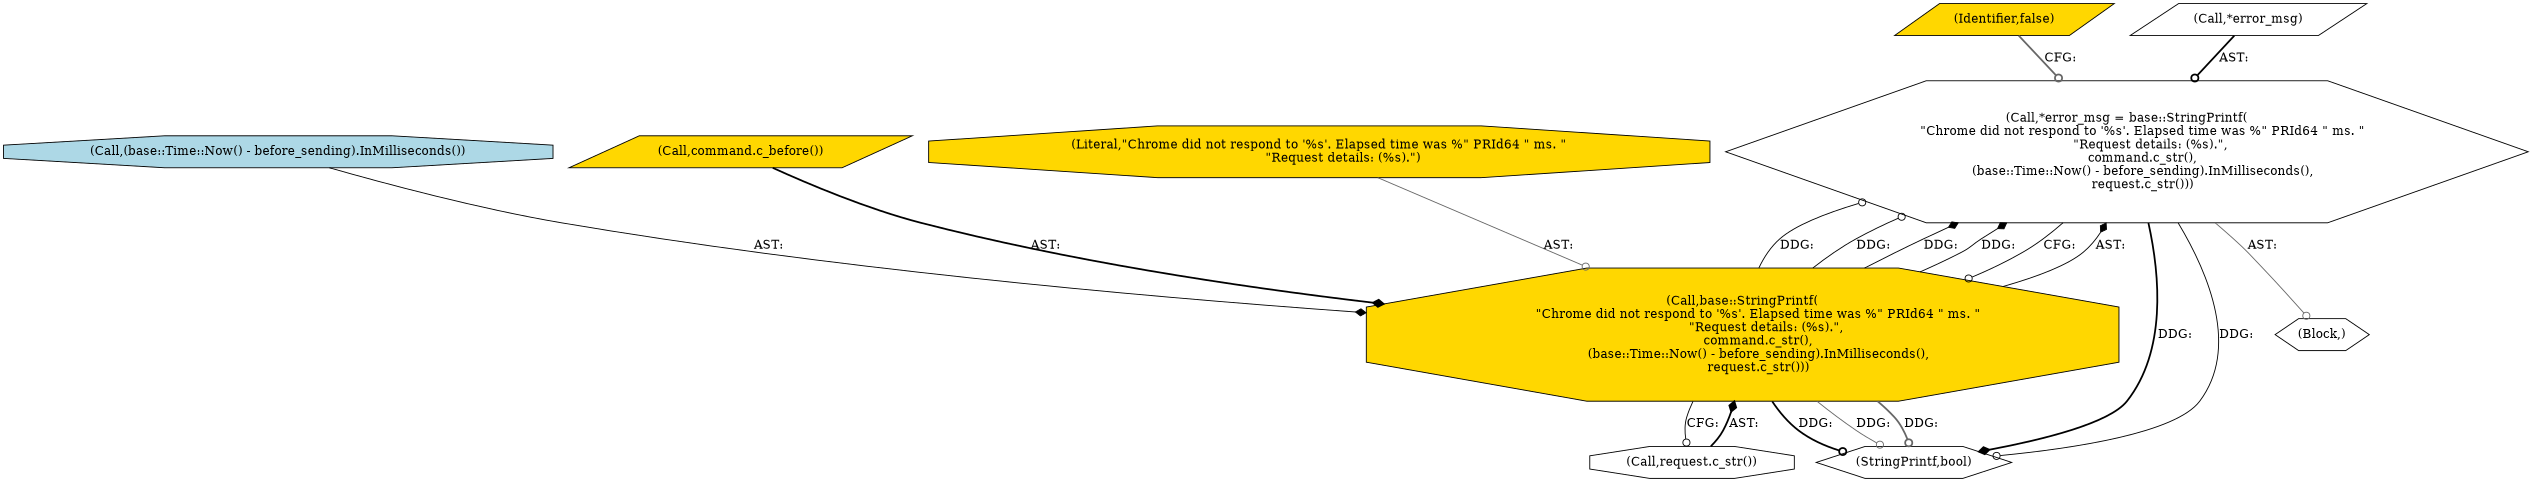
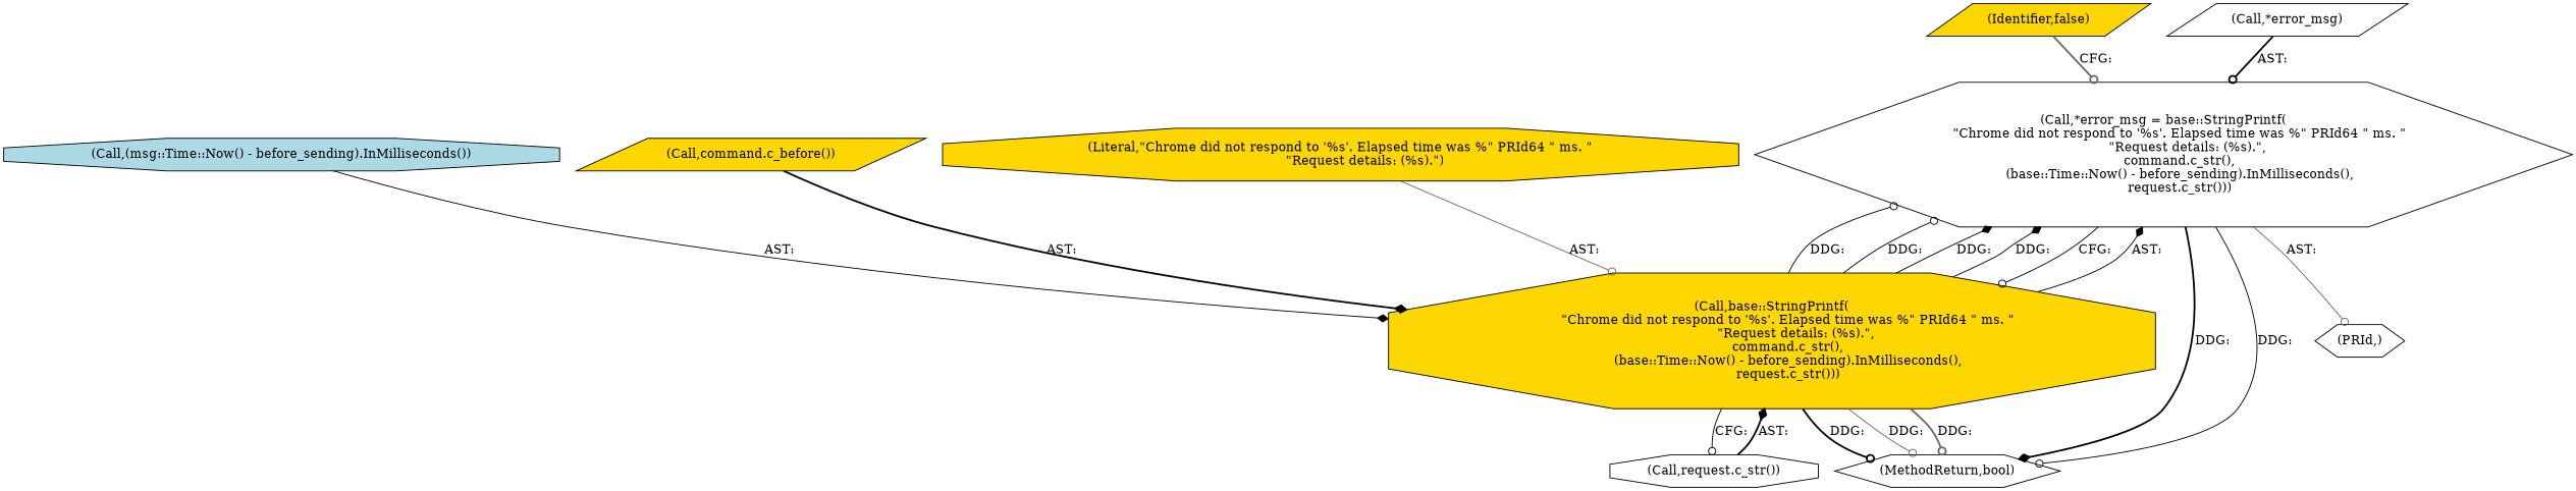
  digraph {
    node [fillcolor=white shape=octagon style=filled]
    edge [arrowhead=odot color=black style=solid]
    n1 [label="(Call,*error_msg = base::StringPrintf(\n        \"Chrome did not respond to '%s'. Elapsed time was %\" PRId64 \" ms. \"\n            \"Request details: (%s).\",\n        command.c_str(),\n        (base::Time::Now() - before_sending).InMilliseconds(),\n        request.c_str()))" shape=hexagon]
    n2 [fillcolor=gold label="(Call,base::StringPrintf(\n        \"Chrome did not respond to '%s'. Elapsed time was %\" PRId64 \" ms. \"\n            \"Request details: (%s).\",\n        command.c_str(),\n        (base::Time::Now() - before_sending).InMilliseconds(),\n        request.c_str()))"]
-   n3 [label="(Block,)" shape=hexagon]
-   n4 [label="(StringPrintf,bool)" shape=hexagon]
+   n3 [label="(PRId,)" shape=hexagon]
+   n4 [label="(MethodReturn,bool)" shape=hexagon]
    n5 [label="(Call,request.c_str())"]
-   n6 [fillcolor=lightblue label="(Call,(base::Time::Now() - before_sending).InMilliseconds())"]
+   n6 [fillcolor=lightblue label="(Call,(msg::Time::Now() - before_sending).InMilliseconds())"]
    n7 [fillcolor=gold label="(Call,command.c_before())" shape=parallelogram]
    n8 [fillcolor=gold label="(Literal,\"Chrome did not respond to '%s'. Elapsed time was %\" PRId64 \" ms. \"\n            \"Request details: (%s).\")"]
    n9 [fillcolor=gold label="(Identifier,false)" shape=parallelogram]
    n10 [label="(Call,*error_msg)" shape=parallelogram]
    n1 -> n2 [label="CFG: "]
    n1 -> n3 [color=gray40 label="AST: "]
    n1 -> n4 [arrowhead=diamond label="DDG: " style=bold]
    n1 -> n4 [label="DDG: "]
    n2 -> n1 [arrowhead=diamond label="AST: "]
    n2 -> n1 [label="DDG: "]
    n2 -> n1 [label="DDG: "]
    n2 -> n1 [arrowhead=diamond label="DDG: "]
    n2 -> n1 [arrowhead=diamond label="DDG: "]
    n2 -> n4 [color=gray40 label="DDG: "]
    n2 -> n4 [color=gray40 label="DDG: " style=bold]
    n2 -> n4 [label="DDG: " style=bold]
    n2 -> n5 [label="CFG: "]
    n5 -> n2 [arrowhead=diamond label="AST: " style=bold]
    n6 -> n2 [arrowhead=diamond label="AST: "]
    n7 -> n2 [arrowhead=diamond label="AST: " style=bold]
    n8 -> n2 [color=gray40 label="AST: "]
    n9 -> n1 [color=gray40 label="CFG: " style=bold]
    n10 -> n1 [label="AST: " style=bold]
  }
